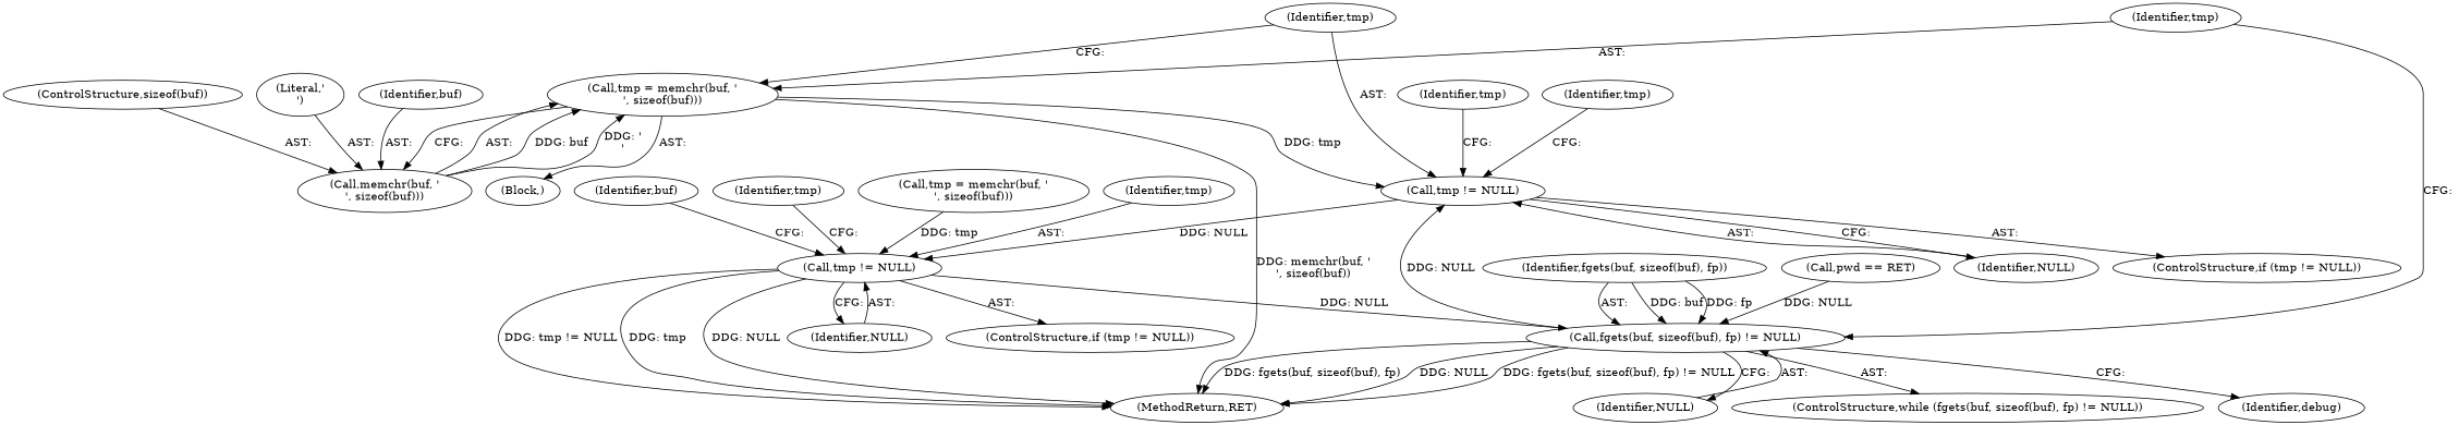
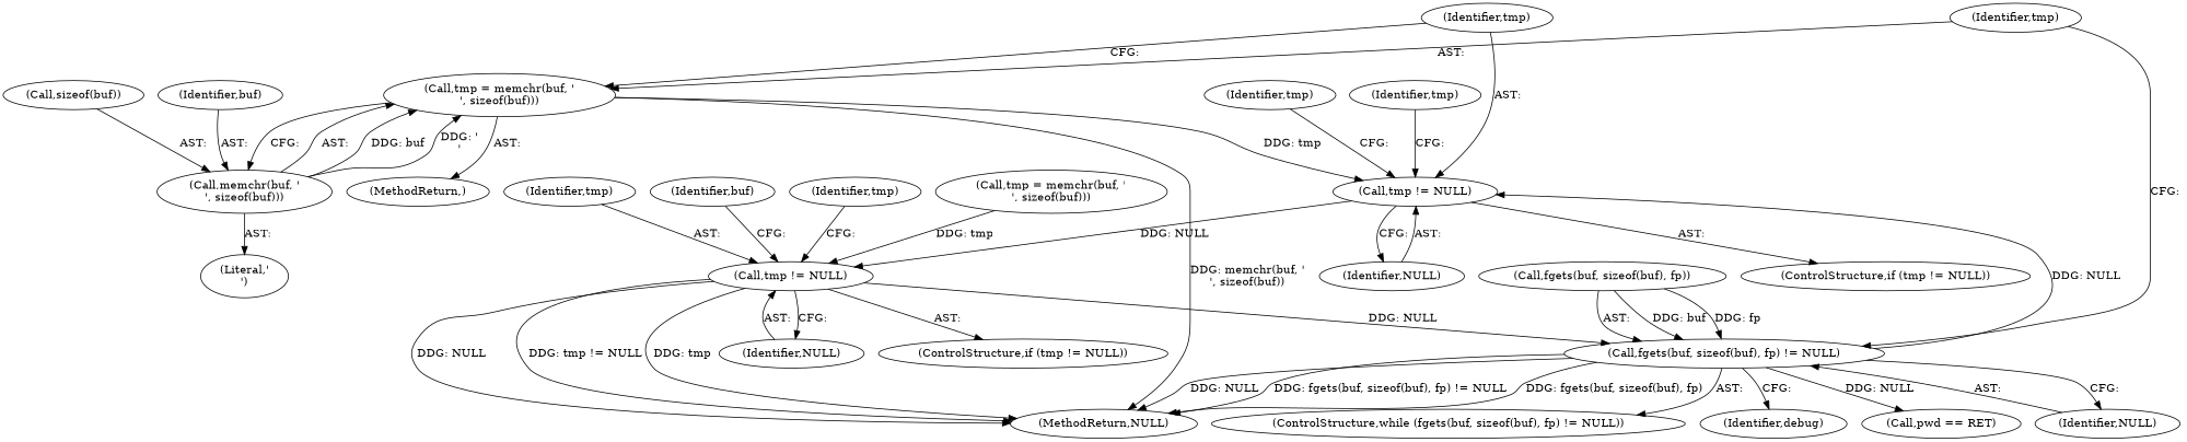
  digraph {
    n1 [label="(Call,tmp = memchr(buf, '\r', sizeof(buf)))"]
    n2 [label="(Call,memchr(buf, '\r', sizeof(buf)))"]
    n3 [label="(Call,tmp != NULL)"]
-   n4 [label="(Block,)"]
-   n5 [label="(MethodReturn,RET)"]
+   n4 [label="(MethodReturn,)"]
+   n5 [label="(MethodReturn,NULL)"]
    n6 [label="(Call,tmp != NULL)"]
    n7 [label="(Identifier,NULL)"]
    n8 [label="(ControlStructure,if (tmp != NULL))"]
-   n9 [label="(ControlStructure,sizeof(buf))"]
+   n9 [label="(Call,sizeof(buf))"]
    n10 [label="(Call,fgets(buf, sizeof(buf), fp) != NULL)"]
    n11 [label="(Identifier,NULL)"]
    n12 [label="(ControlStructure,if (tmp != NULL))"]
    n13 [label="(Identifier,NULL)"]
    n14 [label="(ControlStructure,while (fgets(buf, sizeof(buf), fp) != NULL))"]
    n15 [label="(Identifier,debug)"]
    n16 [label="(Literal,'\r')"]
    n17 [label="(Identifier,tmp)"]
    n18 [label="(Call,tmp = memchr(buf, '\n', sizeof(buf)))"]
    n19 [label="(Identifier,buf)"]
    n20 [label="(Identifier,tmp)"]
    n21 [label="(Identifier,tmp)"]
-   n22 [label="(Identifier,fgets(buf, sizeof(buf), fp))"]
+   n22 [label="(Call,fgets(buf, sizeof(buf), fp))"]
    n23 [label="(Call,pwd == RET)"]
    n24 [label="(Identifier,tmp)"]
    n25 [label="(Identifier,tmp)"]
    n26 [label="(Identifier,tmp)"]
    n27 [label="(Identifier,buf)"]
    n1 -> n2 [label="CFG: "]
    n1 -> n3 [label="DDG: tmp"]
    n1 -> n4 [label="AST: "]
    n1 -> n5 [label="DDG: memchr(buf, '\r', sizeof(buf))"]
    n2 -> n1 [label="AST: "]
    n2 -> n1 [label="DDG: buf"]
    n2 -> n1 [label="DDG: '\r'"]
    n3 -> n6 [label="DDG: NULL"]
    n3 -> n7 [label="CFG: "]
    n3 -> n8 [label="AST: "]
    n6 -> n5 [label="DDG: tmp"]
    n6 -> n5 [label="DDG: NULL"]
    n6 -> n5 [label="DDG: tmp != NULL"]
    n6 -> n10 [label="DDG: NULL"]
    n6 -> n11 [label="CFG: "]
    n6 -> n12 [label="AST: "]
    n7 -> n3 [label="AST: "]
    n9 -> n2 [label="AST: "]
    n10 -> n3 [label="DDG: NULL"]
    n10 -> n5 [label="DDG: fgets(buf, sizeof(buf), fp)"]
    n10 -> n5 [label="DDG: NULL"]
    n10 -> n5 [label="DDG: fgets(buf, sizeof(buf), fp) != NULL"]
    n10 -> n13 [label="CFG: "]
    n10 -> n14 [label="AST: "]
    n10 -> n15 [label="CFG: "]
    n11 -> n6 [label="AST: "]
    n13 -> n10 [label="AST: "]
-   n16 -> n2 [label="AST: "]
+   n2 -> n16 [label="AST: "]
    n17 -> n6 [label="CFG: "]
    n18 -> n6 [label="DDG: tmp"]
    n19 -> n2 [label="AST: "]
    n20 -> n1 [label="CFG: "]
    n20 -> n3 [label="AST: "]
    n21 -> n3 [label="CFG: "]
    n22 -> n10 [label="AST: "]
    n22 -> n10 [label="DDG: buf"]
    n22 -> n10 [label="DDG: fp"]
-   n23 -> n10 [label="DDG: NULL"]
+   n10 -> n23 [label="DDG: NULL"]
    n24 -> n6 [label="AST: "]
    n25 -> n3 [label="CFG: "]
    n26 -> n1 [label="AST: "]
    n26 -> n10 [label="CFG: "]
    n27 -> n6 [label="CFG: "]
  }
